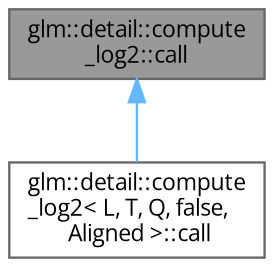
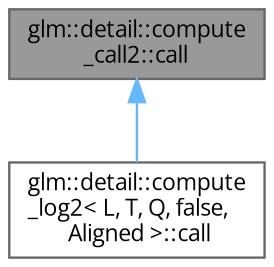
  digraph {
    rankdir=TB
    fontname="Open Sans"
    node [fontname="Open Sans" fontsize=10 shape=box style=filled]
-   n1 [color=gray40 fillcolor=grey60 fontcolor=black height=0.2 label="glm::detail::compute\l_log2::call" width=0.4]
+   n1 [color=gray40 fillcolor=grey60 fontcolor=black height=0.2 label="glm::detail::compute\l_call2::call" width=0.4]
    n2 [color=grey40 fillcolor=white height=0.2 label="glm::detail::compute\l_log2\< L, T, Q, false,\l Aligned \>::call" width=0.4]
    n1 -> n2 [color=steelblue1 dir=back fontname="Open Sans" fontsize=10 labelfontname=Helvetica labelfontsize=10 style=solid]
  }
